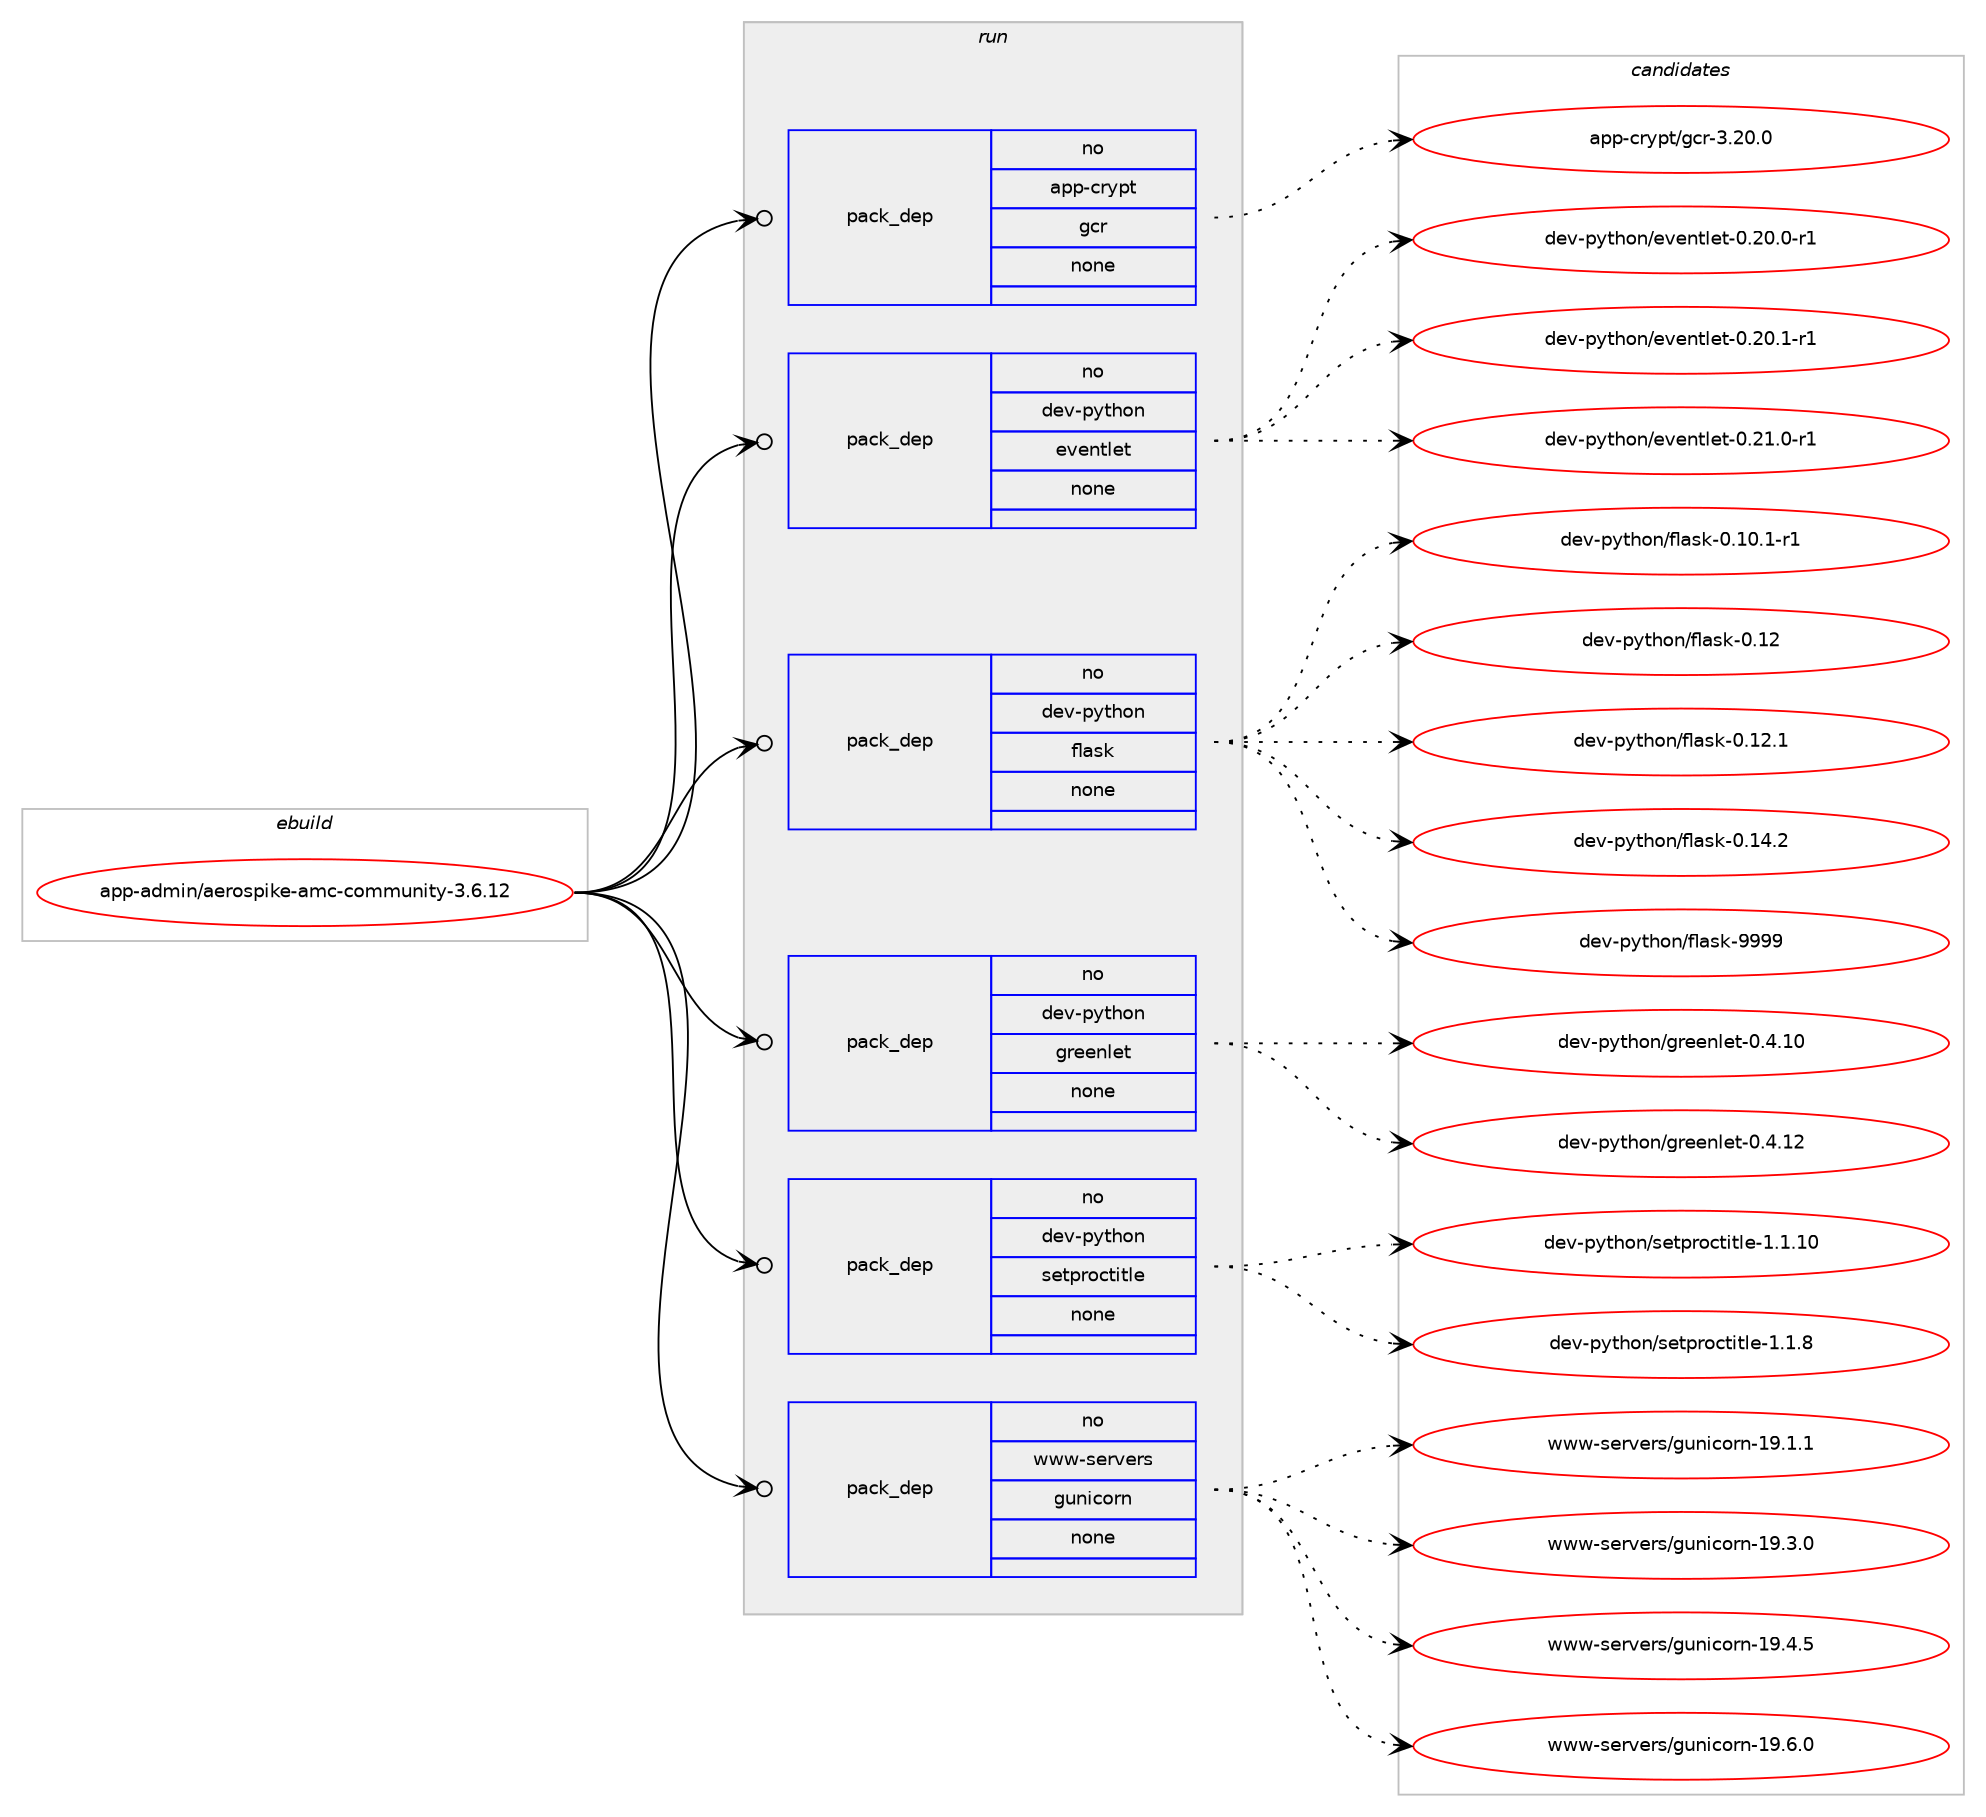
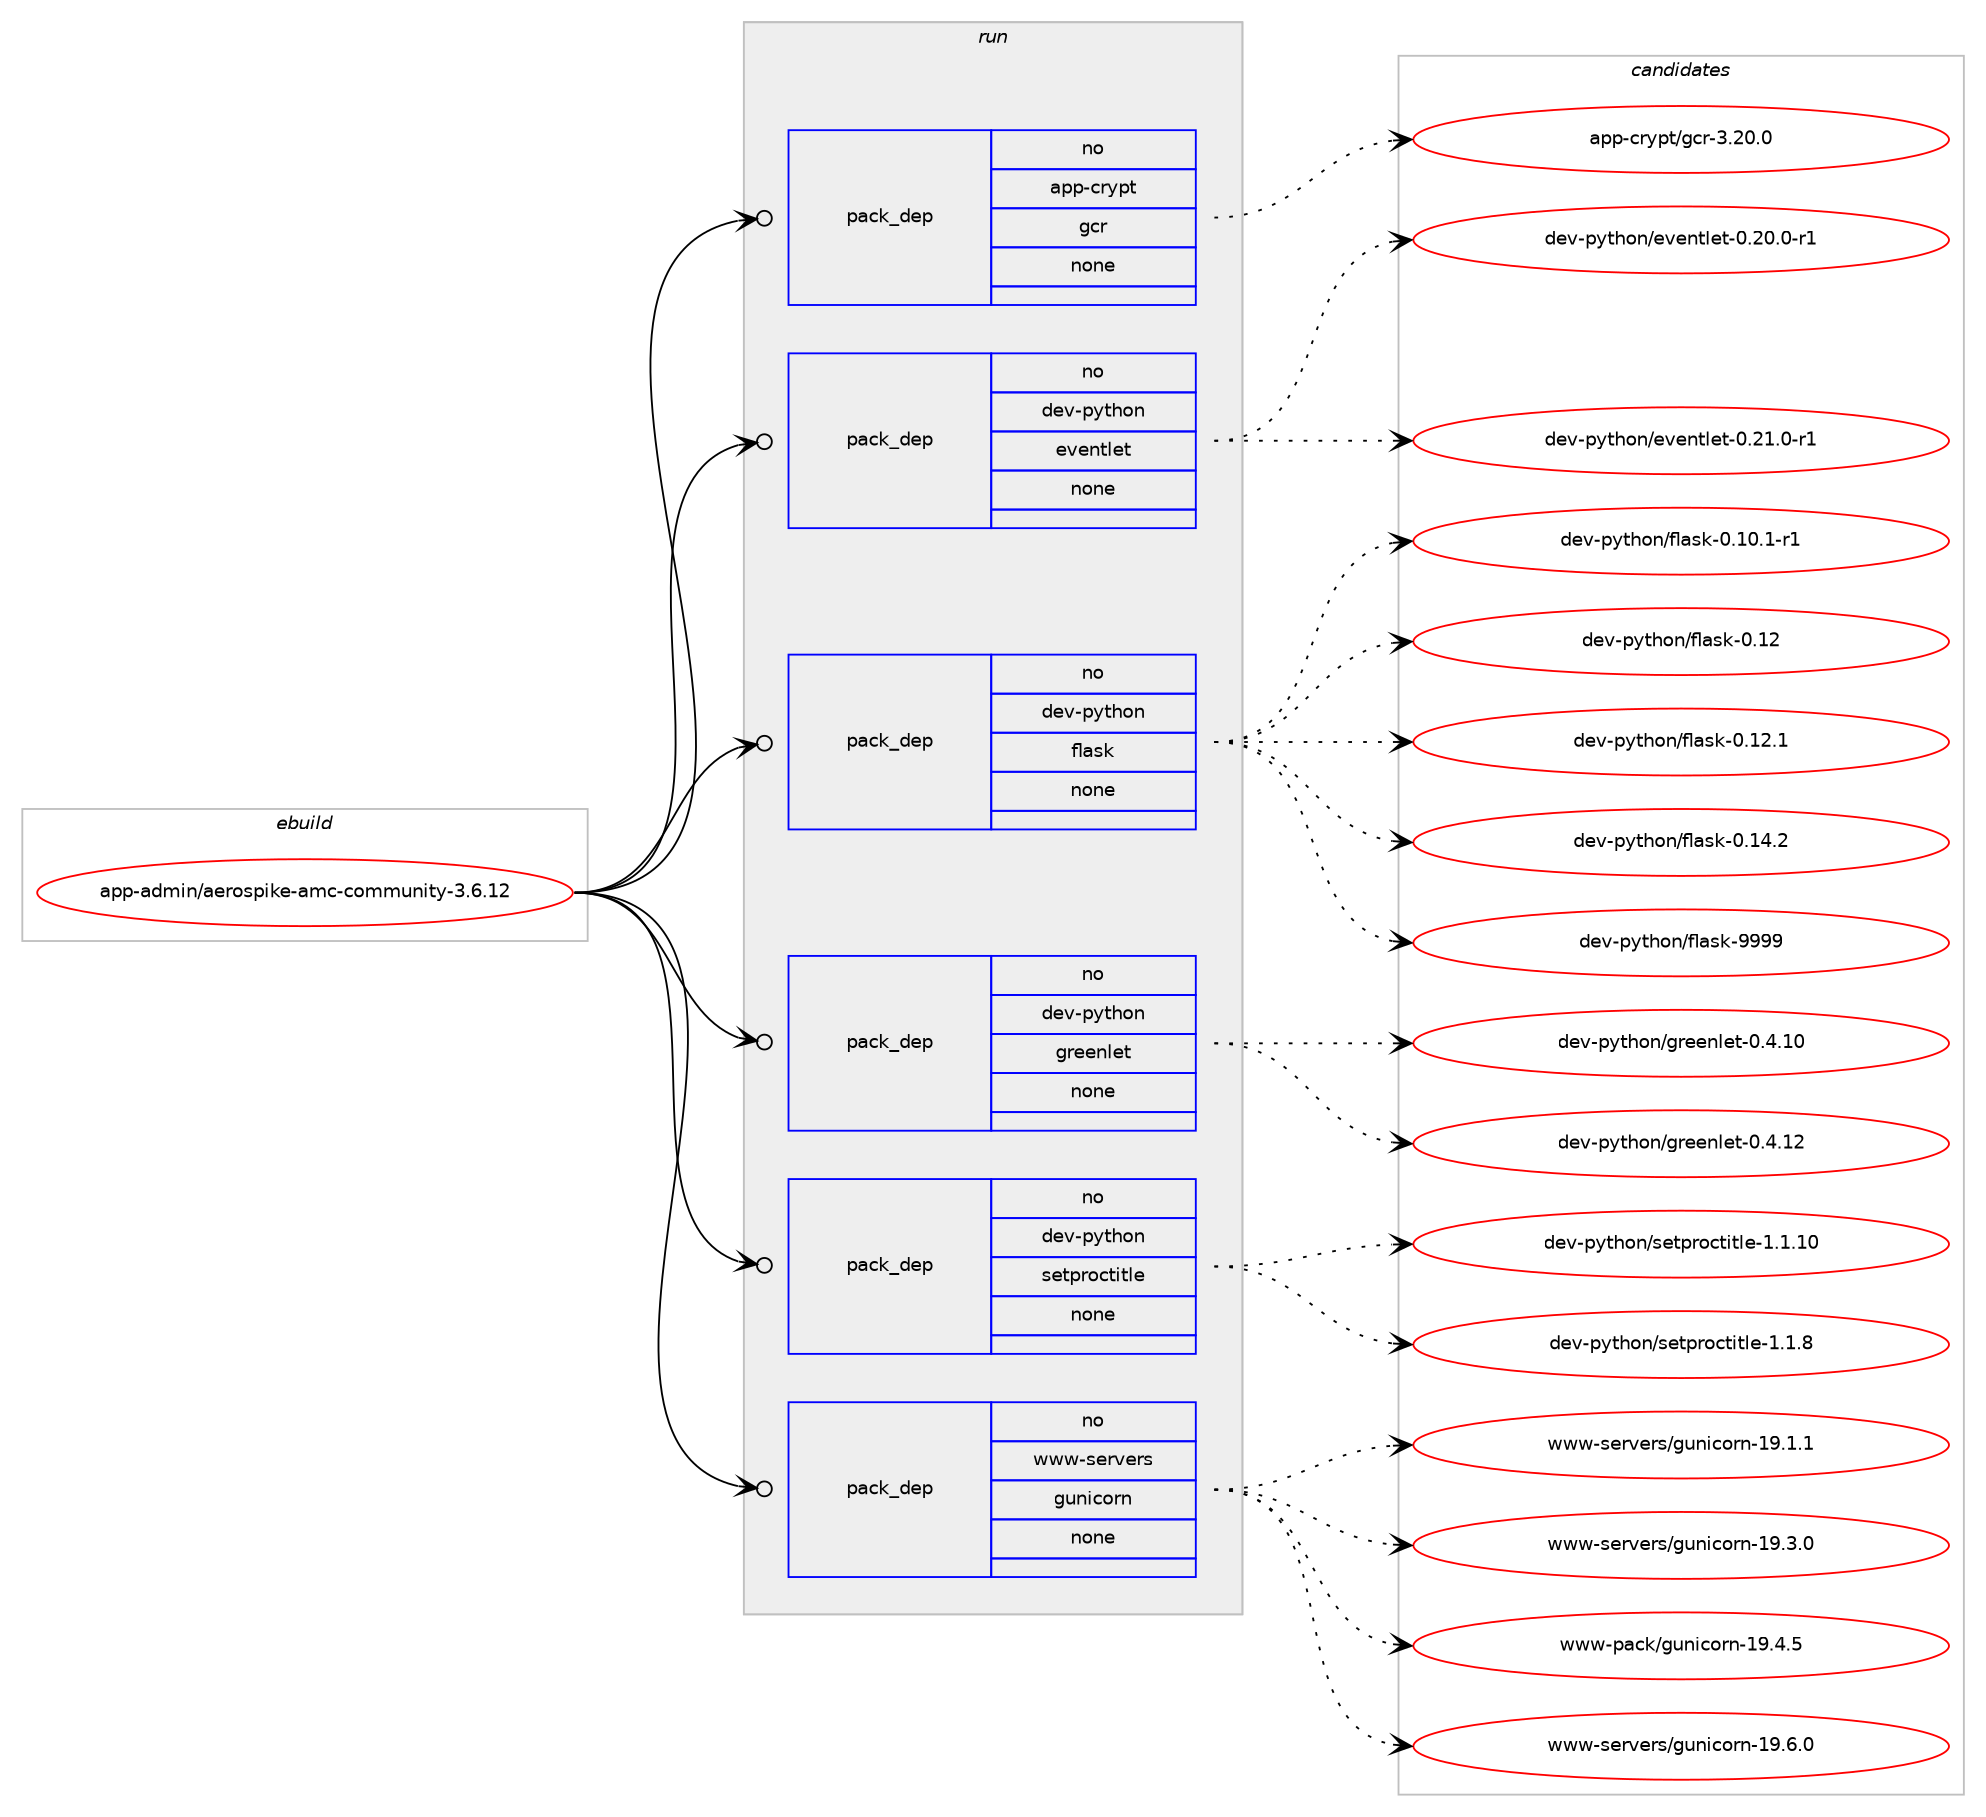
  digraph {
    compound=true
    concentrate=true
    fontname=Helvetica
    fontsize=10
    newrank=true
    rankdir=LR
    ranksep=1.5
    node [color=red fontname=Helvetica fontsize=10]
    edge [arrowhead=vee headport=w style=dotted tailport=e weight=100]
    n1 [label="app-admin/aerospike-amc-community-3.6.12" width=4]
    n2 [color=blue label=<<TABLE BORDER="0" CELLBORDER="1" CELLSPACING="0" CELLPADDING="4" WIDTH="220"><TR><TD ROWSPAN="6" CELLPADDING="30">pack_dep</TD></TR><TR><TD WIDTH="110">no</TD></TR><TR><TD>app-crypt</TD></TR><TR><TD>gcr</TD></TR><TR><TD>none</TD></TR><TR><TD></TD></TR></TABLE>> shape=none]
    n3 [color=blue label=<<TABLE BORDER="0" CELLBORDER="1" CELLSPACING="0" CELLPADDING="4" WIDTH="220"><TR><TD ROWSPAN="6" CELLPADDING="30">pack_dep</TD></TR><TR><TD WIDTH="110">no</TD></TR><TR><TD>dev-python</TD></TR><TR><TD>eventlet</TD></TR><TR><TD>none</TD></TR><TR><TD></TD></TR></TABLE>> shape=none]
    n4 [color=blue label=<<TABLE BORDER="0" CELLBORDER="1" CELLSPACING="0" CELLPADDING="4" WIDTH="220"><TR><TD ROWSPAN="6" CELLPADDING="30">pack_dep</TD></TR><TR><TD WIDTH="110">no</TD></TR><TR><TD>dev-python</TD></TR><TR><TD>flask</TD></TR><TR><TD>none</TD></TR><TR><TD></TD></TR></TABLE>> shape=none]
    n5 [color=blue label=<<TABLE BORDER="0" CELLBORDER="1" CELLSPACING="0" CELLPADDING="4" WIDTH="220"><TR><TD ROWSPAN="6" CELLPADDING="30">pack_dep</TD></TR><TR><TD WIDTH="110">no</TD></TR><TR><TD>dev-python</TD></TR><TR><TD>greenlet</TD></TR><TR><TD>none</TD></TR><TR><TD></TD></TR></TABLE>> shape=none]
    n6 [color=blue label=<<TABLE BORDER="0" CELLBORDER="1" CELLSPACING="0" CELLPADDING="4" WIDTH="220"><TR><TD ROWSPAN="6" CELLPADDING="30">pack_dep</TD></TR><TR><TD WIDTH="110">no</TD></TR><TR><TD>dev-python</TD></TR><TR><TD>setproctitle</TD></TR><TR><TD>none</TD></TR><TR><TD></TD></TR></TABLE>> shape=none]
    n7 [color=blue label=<<TABLE BORDER="0" CELLBORDER="1" CELLSPACING="0" CELLPADDING="4" WIDTH="220"><TR><TD ROWSPAN="6" CELLPADDING="30">pack_dep</TD></TR><TR><TD WIDTH="110">no</TD></TR><TR><TD>www-servers</TD></TR><TR><TD>gunicorn</TD></TR><TR><TD>none</TD></TR><TR><TD></TD></TR></TABLE>> shape=none]
    n8 [label="app-crypt/gcr-3.20.0" width=4]
    n9 [label="dev-python/eventlet-0.20.0-r1" width=4]
-   n10 [label="dev-python/eventlet-0.20.1-r1" width=4]
    n11 [label="dev-python/eventlet-0.21.0-r1" width=4]
    n12 [label="dev-python/flask-0.10.1-r1" width=4]
    n13 [label="dev-python/flask-0.12" width=4]
    n14 [label="dev-python/flask-0.12.1" width=4]
    n15 [label="dev-python/flask-0.14.2" width=4]
    n16 [label="dev-python/flask-9999" width=4]
    n17 [label="dev-python/greenlet-0.4.10" width=4]
    n18 [label="dev-python/greenlet-0.4.12" width=4]
    n19 [label="dev-python/setproctitle-1.1.10" width=4]
    n20 [label="dev-python/setproctitle-1.1.8" width=4]
    n21 [label="www-servers/gunicorn-19.1.1" width=4]
    n22 [label="www-servers/gunicorn-19.3.0" width=4]
-   n23 [label="www-servers/gunicorn-19.4.5" width=4]
+   n23 [label="www-pack/gunicorn-19.4.5" width=4]
    n24 [label="www-servers/gunicorn-19.6.0" width=4]
    subgraph cluster_1 {
      color=gray
      label=<<i>ebuild</i>>
      rank=same
      n1
    }
    subgraph cluster_2 {
      color=gray
      label=<<i>dependencies</i>>
      subgraph cluster_3 {
        color=gray
        fillcolor="#eeeeee"
        label=<<i>compile</i>>
        style=filled
      }
      subgraph cluster_4 {
        color=gray
        fillcolor="#eeeeee"
        label=<<i>compile and run</i>>
        style=filled
        subgraph sub_5 {
          color=gray
          fillcolor="#eeeeee"
          label=<<i>compile and run</i>>
          style=filled
          n2
        }
        subgraph sub_6 {
          color=gray
          fillcolor="#eeeeee"
          label=<<i>compile and run</i>>
          style=filled
          n3
        }
        subgraph sub_7 {
          color=gray
          fillcolor="#eeeeee"
          label=<<i>compile and run</i>>
          style=filled
          n4
        }
        subgraph sub_8 {
          color=gray
          fillcolor="#eeeeee"
          label=<<i>compile and run</i>>
          style=filled
          n5
        }
        subgraph sub_9 {
          color=gray
          fillcolor="#eeeeee"
          label=<<i>compile and run</i>>
          style=filled
          n6
        }
        subgraph sub_10 {
          color=gray
          fillcolor="#eeeeee"
          label=<<i>compile and run</i>>
          style=filled
          n7
        }
      }
      subgraph cluster_11 {
        color=gray
        fillcolor="#eeeeee"
        label=<<i>run</i>>
        style=filled
      }
    }
    subgraph cluster_12 {
      color=gray
      label=<<i>candidates</i>>
      rank=same
      subgraph sub_13 {
        color=black
        label=<<i>candidates</i>>
        nodesep=1
        rank=same
        n8
      }
      subgraph sub_14 {
        color=black
        label=<<i>candidates</i>>
        nodesep=1
        rank=same
        n9
-       n10
        n11
      }
      subgraph sub_15 {
        color=black
        label=<<i>candidates</i>>
        nodesep=1
        rank=same
        n12
        n13
        n14
        n15
        n16
      }
      subgraph sub_16 {
        color=black
        label=<<i>candidates</i>>
        nodesep=1
        rank=same
        n17
        n18
      }
      subgraph sub_17 {
        color=black
        label=<<i>candidates</i>>
        nodesep=1
        rank=same
        n19
        n20
      }
      subgraph sub_18 {
        color=black
        label=<<i>candidates</i>>
        nodesep=1
        rank=same
        n21
        n22
        n23
        n24
      }
    }
    n1 -> n2 [arrowhead=odotvee style=solid weight=20]
    n1 -> n3 [arrowhead=odotvee style=solid weight=20]
    n1 -> n4 [arrowhead=odotvee style=solid weight=20]
    n1 -> n5 [arrowhead=odotvee style=solid weight=20]
    n1 -> n6 [arrowhead=odotvee style=solid weight=20]
    n1 -> n7 [arrowhead=odotvee style=solid weight=20]
    n2 -> n8
    n3 -> n9
-   n3 -> n10
    n3 -> n11
    n4 -> n12
    n4 -> n13
    n4 -> n14
    n4 -> n15
    n4 -> n16
    n5 -> n17
    n5 -> n18
    n6 -> n19
    n6 -> n20
    n7 -> n21
    n7 -> n22
    n7 -> n23
    n7 -> n24
  }
